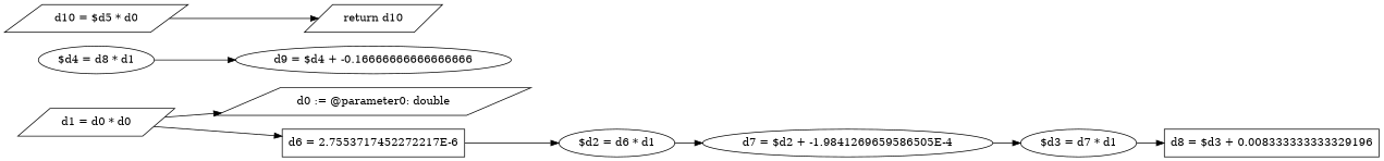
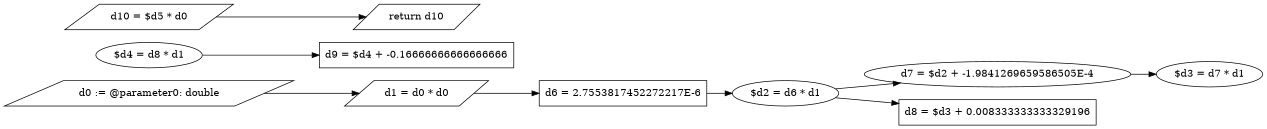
  digraph {
    rankdir=LR
    node [shape=ellipse]
    "d0 := @parameter0: double" [shape=parallelogram]
    "d1 = d0 * d0" [shape=parallelogram]
-   "d6 = 2.7553817452272217E-6" [shape=box label="d6 = 2.7553717452272217E-6"]
+   "d6 = 2.7553817452272217E-6" [shape=box]
    "$d2 = d6 * d1"
    "d7 = $d2 + -1.9841269659586505E-4"
    "$d3 = d7 * d1"
    "d8 = $d3 + 0.008333333333329196" [shape=box]
    "$d4 = d8 * d1"
-   "d9 = $d4 + -0.16666666666666666"
+   "d9 = $d4 + -0.16666666666666666" [shape=box]
    "d10 = $d5 * d0" [shape=parallelogram]
    "return d10" [shape=parallelogram]
-   "d1 = d0 * d0" -> "d0 := @parameter0: double"
+   "d0 := @parameter0: double" -> "d1 = d0 * d0"
    "d1 = d0 * d0" -> "d6 = 2.7553817452272217E-6"
    "d6 = 2.7553817452272217E-6" -> "$d2 = d6 * d1"
    "$d2 = d6 * d1" -> "d7 = $d2 + -1.9841269659586505E-4"
    "d7 = $d2 + -1.9841269659586505E-4" -> "$d3 = d7 * d1"
-   "$d3 = d7 * d1" -> "d8 = $d3 + 0.008333333333329196"
+   "$d2 = d6 * d1" -> "d8 = $d3 + 0.008333333333329196"
    "$d4 = d8 * d1" -> "d9 = $d4 + -0.16666666666666666"
    "d10 = $d5 * d0" -> "return d10"
  }
